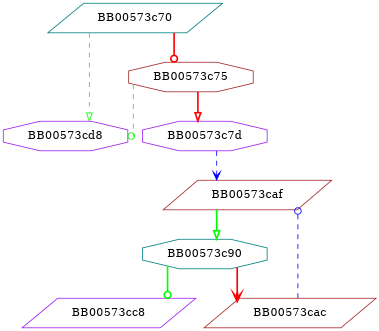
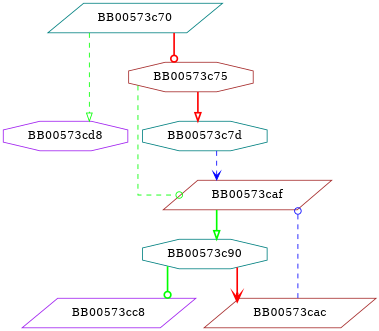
  digraph {
    splines=ortho
    node [color=teal shape=octagon]
    edge [arrowhead=odot color=green style=bold]
    BB00573cd8 [color=purple]
    BB00573c70 [shape=parallelogram]
    BB00573c75 [color=brown]
-   BB00573c7d [color=purple]
+   BB00573c7d
    BB00573caf [color=brown shape=parallelogram]
    BB00573c90
    BB00573cc8 [color=purple shape=parallelogram]
    BB00573cac [color=brown shape=parallelogram]
    BB00573c70 -> BB00573cd8 [arrowhead=onormal style=dashed]
    BB00573c70 -> BB00573c75 [color=red]
-   BB00573c75 -> BB00573cd8 [style=dashed]
+   BB00573c75 -> BB00573caf [style=dashed]
    BB00573c75 -> BB00573c7d [arrowhead=onormal color=red]
    BB00573c7d -> BB00573caf [arrowhead=vee color=blue style=dashed]
    BB00573caf -> BB00573c90 [arrowhead=onormal]
    BB00573c90 -> BB00573cc8
    BB00573c90 -> BB00573cac [arrowhead=vee color=red]
    BB00573cac -> BB00573caf [color=blue style=dashed]
  }
